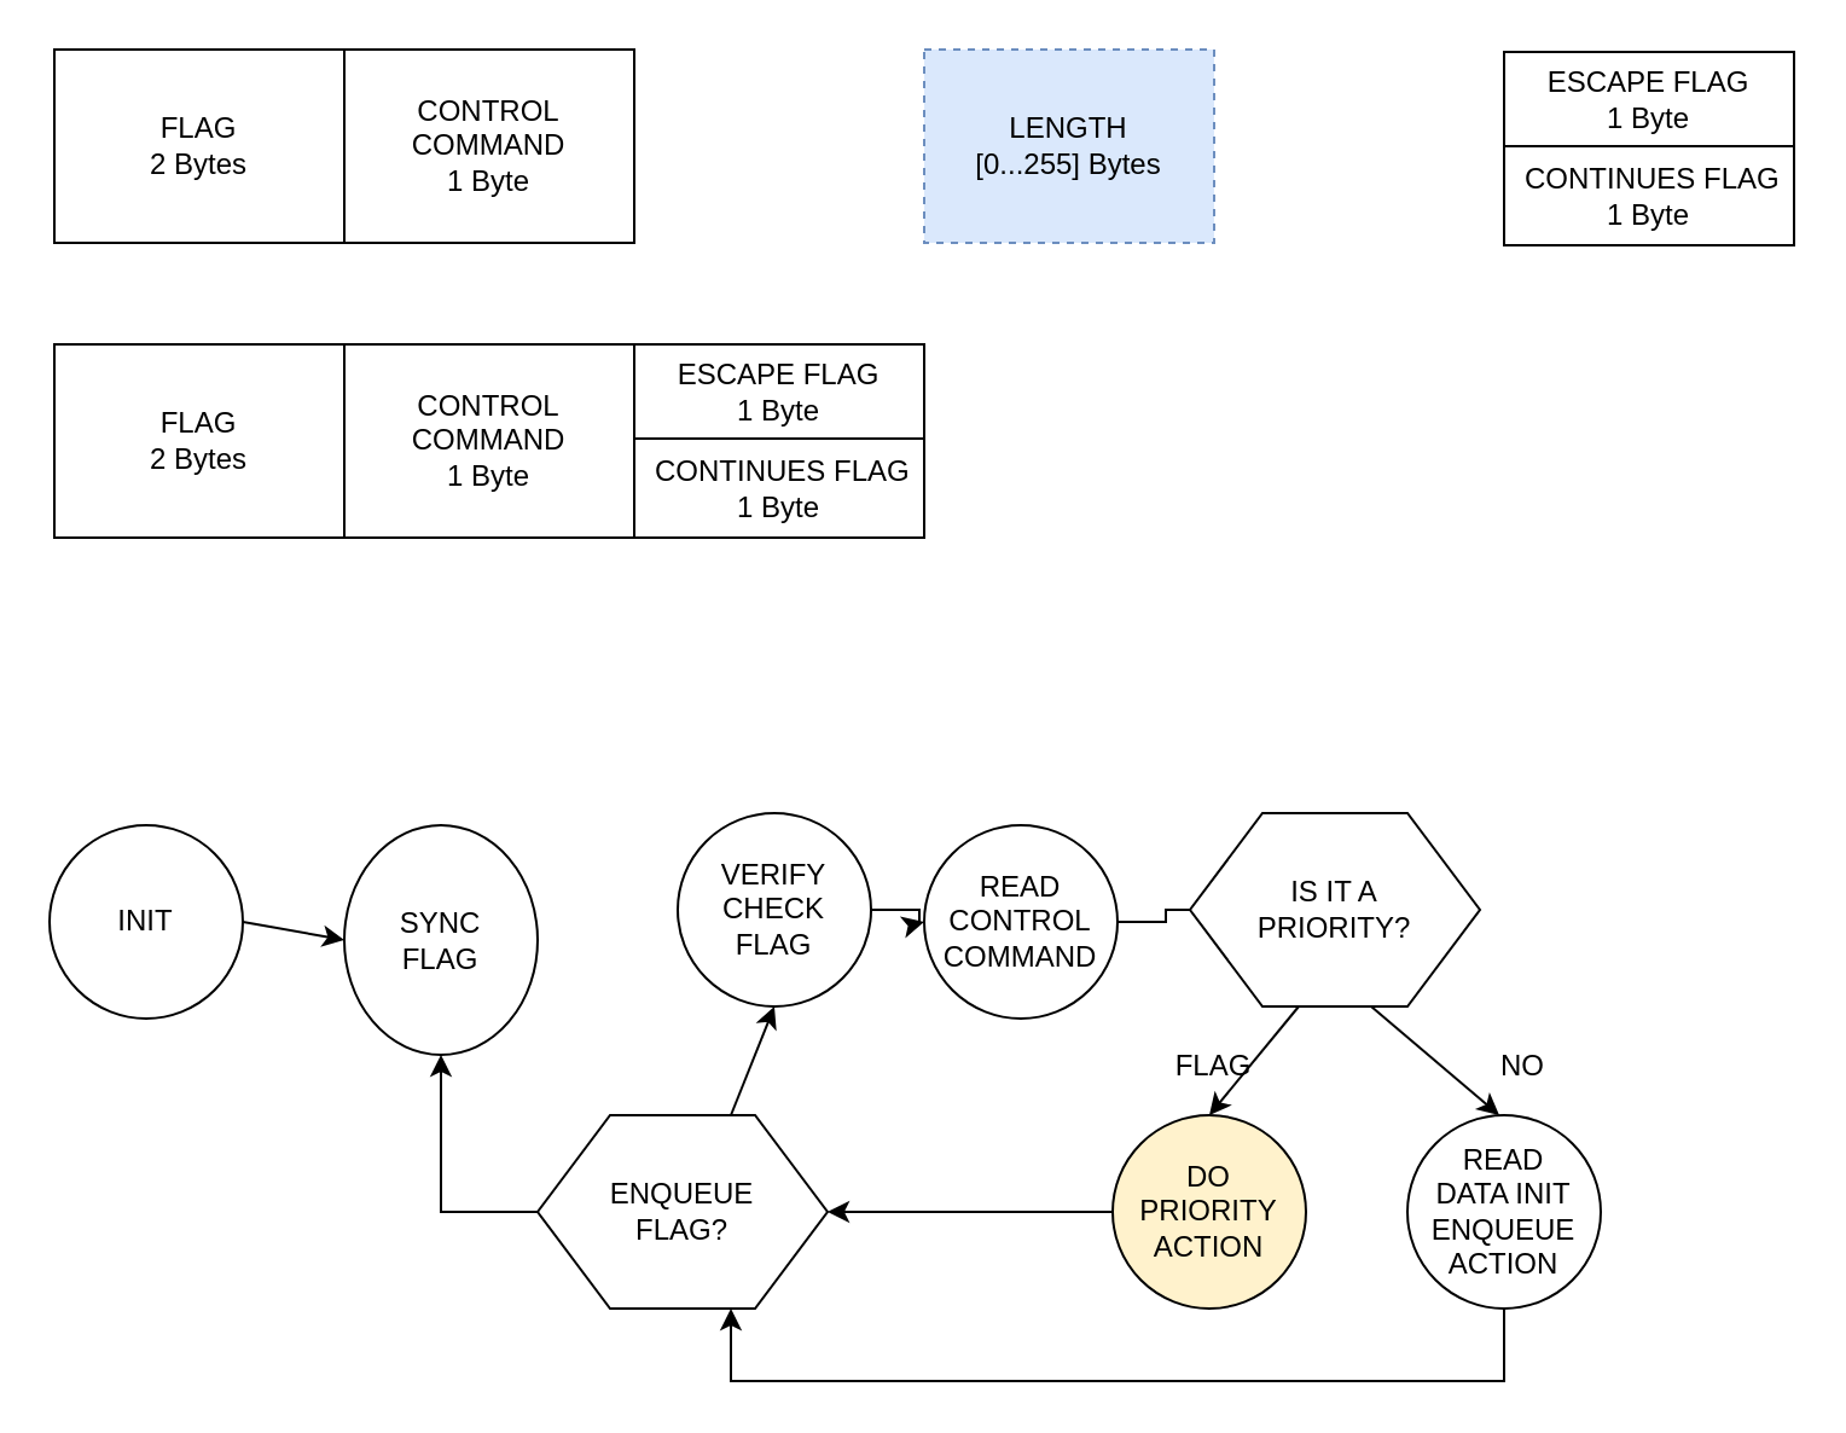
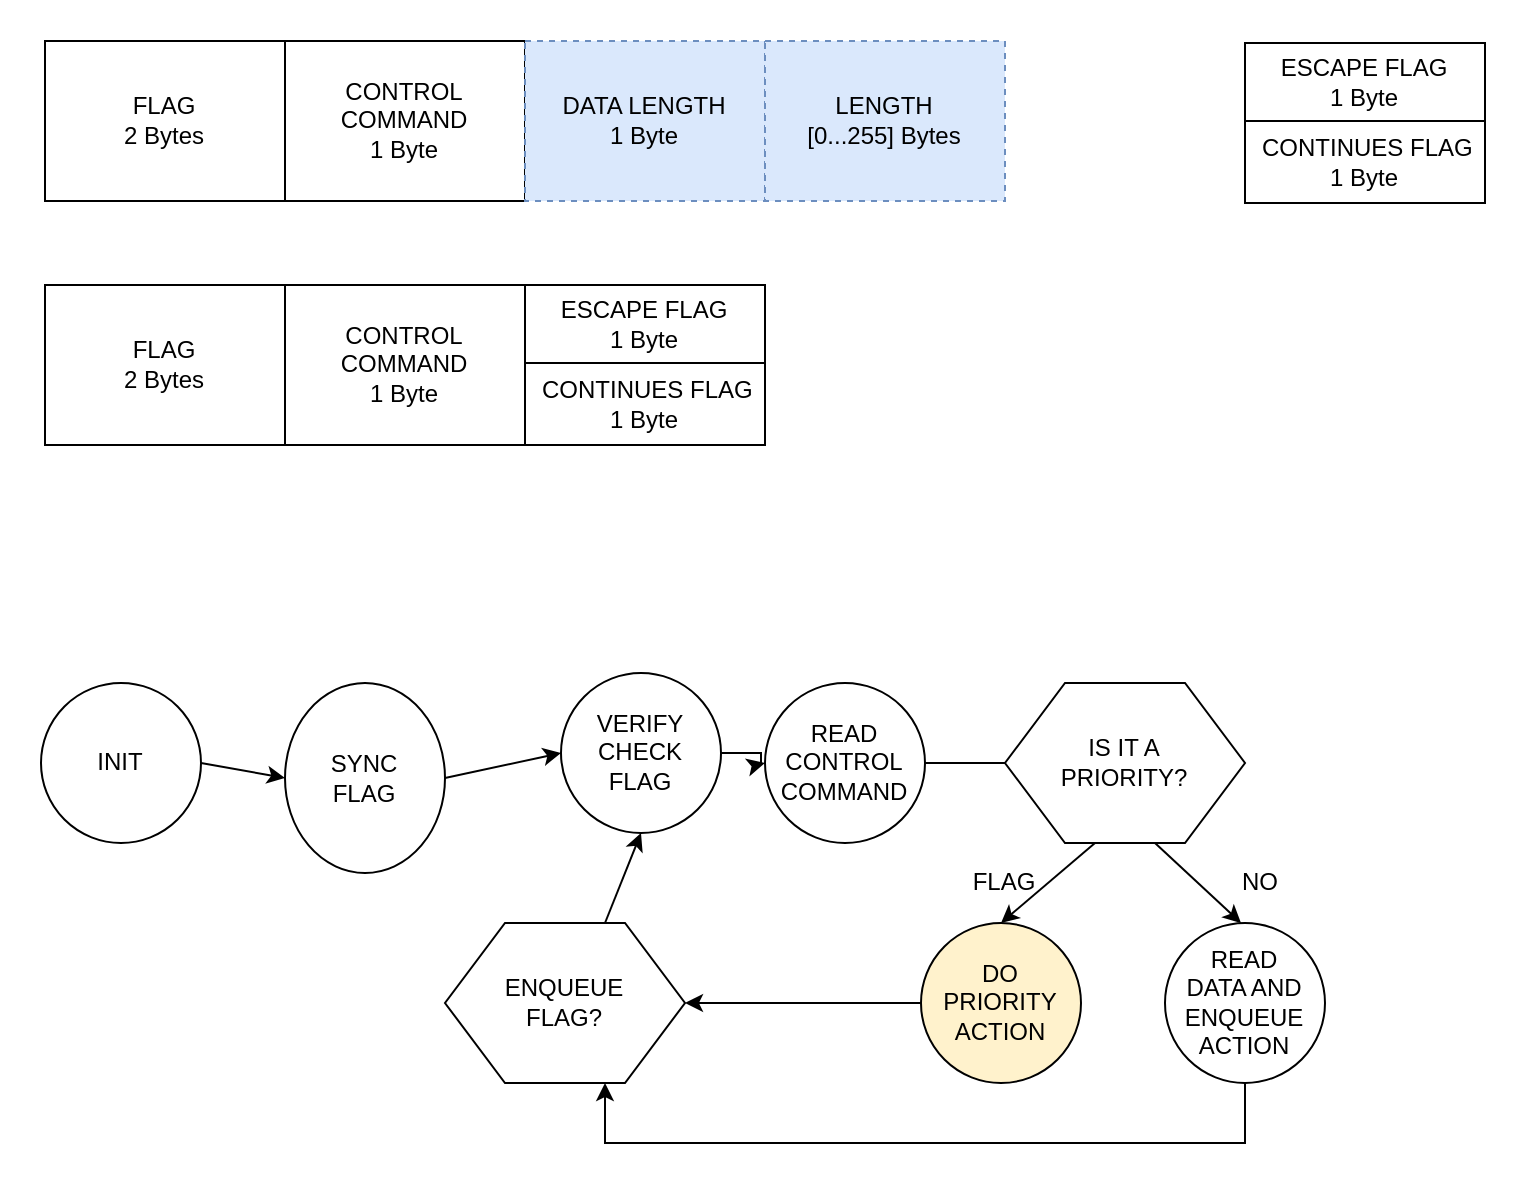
  <mxCell id="0" />
  <mxCell id="1" parent="0" />
  <mxCell id="2" value="FLAG&lt;br&gt;2 Bytes&lt;br&gt;" style="rounded=0;whiteSpace=wrap;html=1;" parent="1" vertex="1"><mxGeometry x="22" y="20" width="120" height="80" as="geometry" /></mxCell>
  <mxCell id="3" value="CONTROL&lt;br&gt;COMMAND&lt;br&gt;1 Byte&lt;br&gt;" style="rounded=0;whiteSpace=wrap;html=1;" parent="1" vertex="1"><mxGeometry x="142" y="20" width="120" height="80" as="geometry" /></mxCell>
+ <mxCell id="4" value="DATA LENGTH&lt;br&gt;1 Byte&lt;br&gt;" style="rounded=0;whiteSpace=wrap;html=1;dashed=1;fillColor=#dae8fc;strokeColor=#6c8ebf;" parent="1" vertex="1"><mxGeometry x="262" y="20" width="120" height="80" as="geometry" /></mxCell>
  <mxCell id="5" value="LENGTH&lt;br&gt;[0...255] Bytes&lt;br&gt;" style="rounded=0;whiteSpace=wrap;html=1;dashed=1;fillColor=#dae8fc;strokeColor=#6c8ebf;" parent="1" vertex="1"><mxGeometry x="382" y="20" width="120" height="80" as="geometry" /></mxCell>
  <mxCell id="6" value="CONTROL&lt;br&gt;COMMAND&lt;br&gt;1 Byte&lt;br&gt;" style="rounded=0;whiteSpace=wrap;html=1;" parent="1" vertex="1"><mxGeometry x="142" y="142" width="120" height="80" as="geometry" /></mxCell>
  <mxCell id="7" value="&amp;nbsp;CONTINUES FLAG&lt;br&gt;1 Byte&lt;br&gt;" style="rounded=0;whiteSpace=wrap;html=1;" parent="1" vertex="1"><mxGeometry x="622" y="60" width="120" height="41" as="geometry" /></mxCell>
  <mxCell id="8" value="ESCAPE FLAG&lt;br&gt;1 Byte&lt;br&gt;" style="rounded=0;whiteSpace=wrap;html=1;" parent="1" vertex="1"><mxGeometry x="622" y="21" width="120" height="39" as="geometry" /></mxCell>
  <mxCell id="9" value="FLAG&lt;br&gt;2 Bytes&lt;br&gt;" style="rounded=0;whiteSpace=wrap;html=1;" parent="1" vertex="1"><mxGeometry x="22" y="142" width="120" height="80" as="geometry" /></mxCell>
  <mxCell id="10" value="&amp;nbsp;CONTINUES FLAG&lt;br&gt;1 Byte&lt;br&gt;" style="rounded=0;whiteSpace=wrap;html=1;" parent="1" vertex="1"><mxGeometry x="262" y="181" width="120" height="41" as="geometry" /></mxCell>
  <mxCell id="11" value="ESCAPE FLAG&lt;br&gt;1 Byte&lt;br&gt;" style="rounded=0;whiteSpace=wrap;html=1;" parent="1" vertex="1"><mxGeometry x="262" y="142" width="120" height="39" as="geometry" /></mxCell>
  <mxCell id="12" value="SYNC&lt;br&gt;FLAG&lt;br&gt;" style="ellipse;whiteSpace=wrap;html=1;aspect=fixed;" parent="1" vertex="1"><mxGeometry x="142" y="341" width="80" height="95" as="geometry" /></mxCell>
  <mxCell id="13" value="" style="endArrow=classic;html=1;entryX=0;entryY=0.5;entryDx=0;entryDy=0;" parent="1" target="12" edge="1"><mxGeometry width="50" height="50" relative="1" as="geometry"><mxPoint x="100" y="381" as="sourcePoint" /><mxPoint x="120" y="316" as="targetPoint" /></mxGeometry></mxCell>
  <mxCell id="14" value="INIT" style="text;html=1;strokeColor=none;fillColor=none;align=center;verticalAlign=middle;whiteSpace=wrap;rounded=0;" parent="1" vertex="1"><mxGeometry x="50" y="371" width="40" height="20" as="geometry" /></mxCell>
  <mxCell id="15" value="" style="edgeStyle=orthogonalEdgeStyle;rounded=0;orthogonalLoop=1;jettySize=auto;html=1;" parent="1" source="16" edge="1"><mxGeometry relative="1" as="geometry"><mxPoint x="382" y="381" as="targetPoint" /></mxGeometry></mxCell>
  <mxCell id="16" value="VERIFY&lt;br&gt;CHECK&lt;br&gt;FLAG&lt;br&gt;" style="ellipse;whiteSpace=wrap;html=1;aspect=fixed;" parent="1" vertex="1"><mxGeometry x="280" y="336" width="80" height="80" as="geometry" /></mxCell>
- <mxCell id="18" value="&lt;span&gt;IS IT A &lt;br&gt;PRIORITY?&lt;br&gt;&lt;/span&gt;" style="shape=hexagon;perimeter=hexagonPerimeter2;whiteSpace=wrap;html=1;" parent="1" vertex="1"><mxGeometry x="492" y="336" width="120" height="80" as="geometry" /></mxCell>
+ <mxCell id="17" value="" style="endArrow=classic;html=1;entryX=0;entryY=0.5;entryDx=0;entryDy=0;exitX=1;exitY=0.5;exitDx=0;exitDy=0;" parent="1" source="12" target="16" edge="1"><mxGeometry width="50" height="50" relative="1" as="geometry"><mxPoint x="20" y="491" as="sourcePoint" /><mxPoint x="70" y="441" as="targetPoint" /></mxGeometry></mxCell>
+ <mxCell id="18" value="&lt;span&gt;IS IT A &lt;br&gt;PRIORITY?&lt;br&gt;&lt;/span&gt;" style="shape=hexagon;perimeter=hexagonPerimeter2;whiteSpace=wrap;html=1;" parent="1" vertex="1"><mxGeometry x="502" y="341" width="120" height="80" as="geometry" /></mxCell>
  <mxCell id="19" value="" style="endArrow=classic;html=1;exitX=0.375;exitY=1;exitDx=0;exitDy=0;" parent="1" source="18" edge="1"><mxGeometry width="50" height="50" relative="1" as="geometry"><mxPoint x="140" y="491" as="sourcePoint" /><mxPoint x="500" y="461" as="targetPoint" /></mxGeometry></mxCell>
  <mxCell id="20" value="" style="endArrow=classic;html=1;exitX=0.625;exitY=1;exitDx=0;exitDy=0;" parent="1" source="18" edge="1"><mxGeometry width="50" height="50" relative="1" as="geometry"><mxPoint x="557" y="431" as="sourcePoint" /><mxPoint x="620" y="461" as="targetPoint" /></mxGeometry></mxCell>
  <mxCell id="21" value="" style="edgeStyle=orthogonalEdgeStyle;rounded=0;orthogonalLoop=1;jettySize=auto;html=1;endArrow=none;" parent="1" source="22" target="18" edge="1"><mxGeometry relative="1" as="geometry" /></mxCell>
  <mxCell id="22" value="READ&lt;br&gt;CONTROL&lt;br&gt;COMMAND&lt;br&gt;" style="ellipse;whiteSpace=wrap;html=1;aspect=fixed;" parent="1" vertex="1"><mxGeometry x="382" y="341" width="80" height="80" as="geometry" /></mxCell>
  <mxCell id="23" style="edgeStyle=orthogonalEdgeStyle;rounded=0;orthogonalLoop=1;jettySize=auto;html=1;entryX=1;entryY=0.5;entryDx=0;entryDy=0;" parent="1" source="24" edge="1"><mxGeometry relative="1" as="geometry"><mxPoint x="342" y="501" as="targetPoint" /></mxGeometry></mxCell>
  <mxCell id="24" value="DO&lt;br&gt;PRIORITY&lt;br&gt;ACTION&lt;br&gt;" style="ellipse;whiteSpace=wrap;html=1;aspect=fixed;fillColor=#fff2cc;" parent="1" vertex="1"><mxGeometry x="460" y="461" width="80" height="80" as="geometry" /></mxCell>
  <mxCell id="25" value="FLAG" style="text;html=1;strokeColor=none;fillColor=none;align=center;verticalAlign=middle;whiteSpace=wrap;rounded=0;" parent="1" vertex="1"><mxGeometry x="482" y="431" width="40" height="20" as="geometry" /></mxCell>
  <mxCell id="26" value="NO" style="text;html=1;strokeColor=none;fillColor=none;align=center;verticalAlign=middle;whiteSpace=wrap;rounded=0;" parent="1" vertex="1"><mxGeometry x="610" y="431" width="40" height="20" as="geometry" /></mxCell>
  <mxCell id="27" style="edgeStyle=orthogonalEdgeStyle;rounded=0;orthogonalLoop=1;jettySize=auto;html=1;exitX=0.5;exitY=1;exitDx=0;exitDy=0;entryX=0.5;entryY=1;entryDx=0;entryDy=0;" parent="1" source="28" edge="1"><mxGeometry relative="1" as="geometry"><mxPoint x="302" y="541" as="targetPoint" /><Array as="points"><mxPoint x="622" y="571" /><mxPoint x="302" y="571" /></Array></mxGeometry></mxCell>
- <mxCell id="28" value="READ&lt;br&gt;DATA INIT&lt;br&gt;ENQUEUE&lt;br&gt;ACTION&lt;br&gt;" style="ellipse;whiteSpace=wrap;html=1;aspect=fixed;" parent="1" vertex="1"><mxGeometry x="582" y="461" width="80" height="80" as="geometry" /></mxCell>
+ <mxCell id="28" value="READ&lt;br&gt;DATA AND&lt;br&gt;ENQUEUE&lt;br&gt;ACTION&lt;br&gt;" style="ellipse;whiteSpace=wrap;html=1;aspect=fixed;" parent="1" vertex="1"><mxGeometry x="582" y="461" width="80" height="80" as="geometry" /></mxCell>
  <mxCell id="29" value="INIT" style="ellipse;whiteSpace=wrap;html=1;aspect=fixed;" parent="1" vertex="1"><mxGeometry x="20" y="341" width="80" height="80" as="geometry" /></mxCell>
  <mxCell id="30" value="" style="endArrow=classic;html=1;entryX=0.5;entryY=1;entryDx=0;entryDy=0;exitX=0.5;exitY=0;exitDx=0;exitDy=0;" parent="1" target="16" edge="1"><mxGeometry width="50" height="50" relative="1" as="geometry"><mxPoint x="302" y="461" as="sourcePoint" /><mxPoint x="320" y="421" as="targetPoint" /></mxGeometry></mxCell>
- <mxCell id="31" style="edgeStyle=orthogonalEdgeStyle;rounded=0;orthogonalLoop=1;jettySize=auto;html=1;exitX=0;exitY=0.5;exitDx=0;exitDy=0;entryX=0.5;entryY=1;entryDx=0;entryDy=0;" parent="1" source="32" target="12" edge="1"><mxGeometry relative="1" as="geometry" /></mxCell>
  <mxCell id="32" value="&lt;span&gt;ENQUEUE&lt;br&gt;FLAG?&lt;br&gt;&lt;/span&gt;" style="shape=hexagon;perimeter=hexagonPerimeter2;whiteSpace=wrap;html=1;" parent="1" vertex="1"><mxGeometry x="222" y="461" width="120" height="80" as="geometry" /></mxCell>
